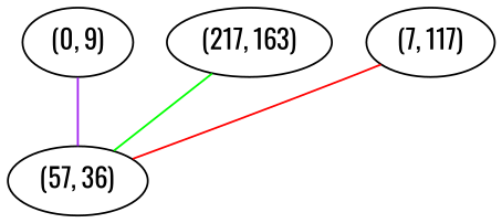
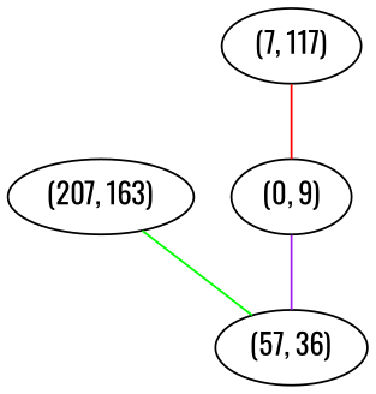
  graph {
    fontname=Oswald
    node [fontname=Oswald]
    edge [fontname=Oswald]
    n1 [label="(0, 9)"]
    "(57, 36)"
-   "(207, 163)" [label="(217, 163)"]
+   "(207, 163)"
    "(7, 117)"
    n1 -- "(57, 36)" [color=purple weight=4]
    "(207, 163)" -- "(57, 36)" [color=green weight=2]
-   "(7, 117)" -- "(57, 36)" [color=red weight=1]
+   "(7, 117)" -- n1 [color=red weight=1]
  }
